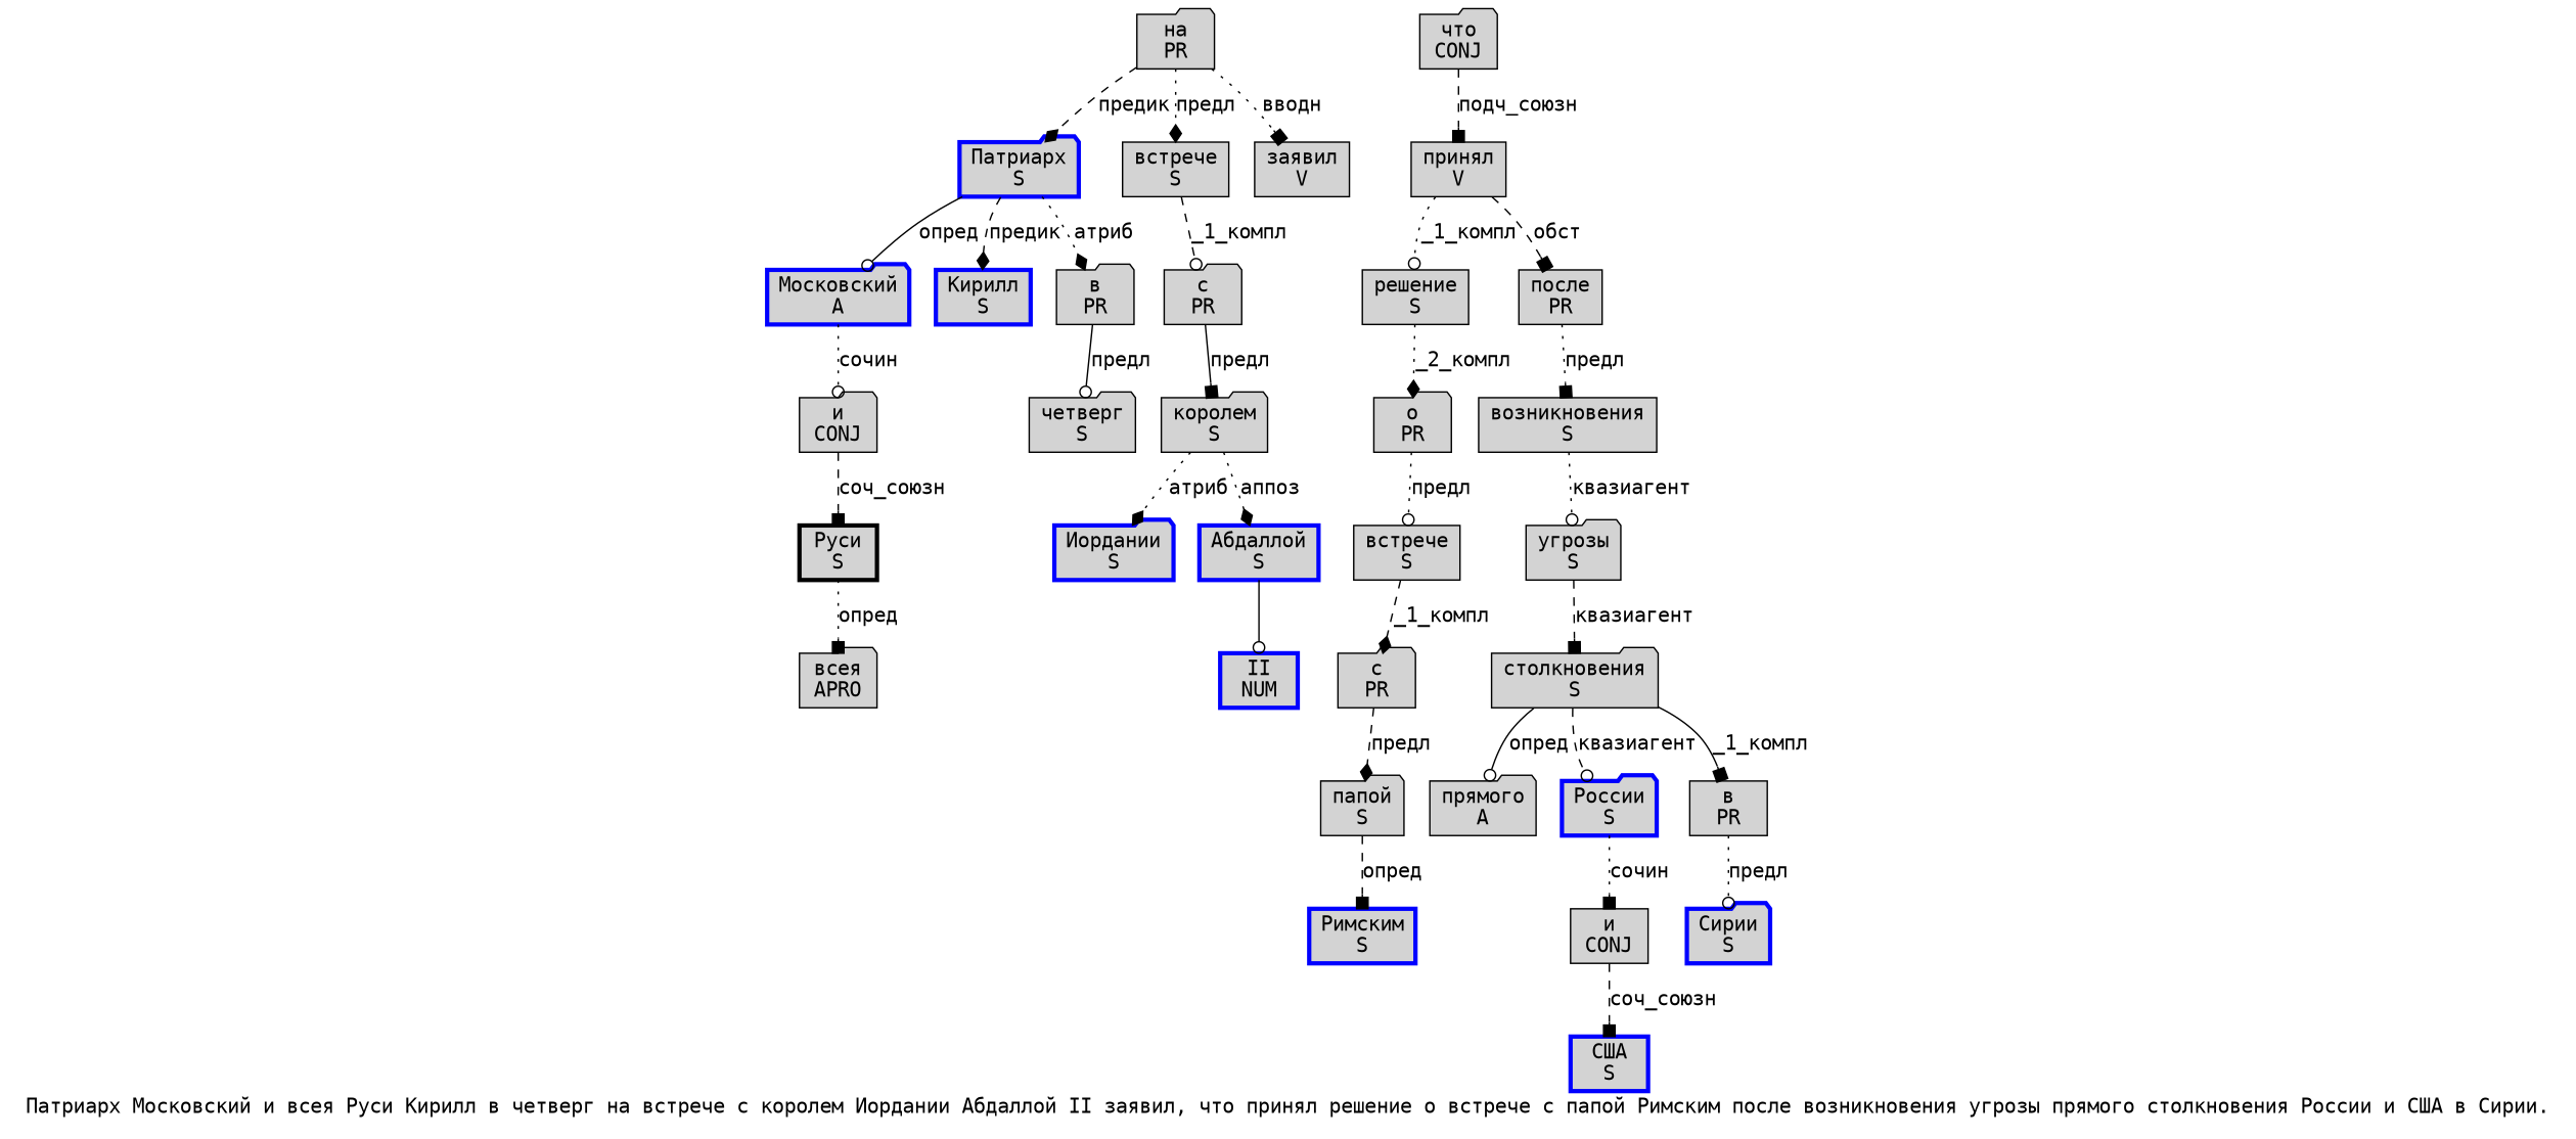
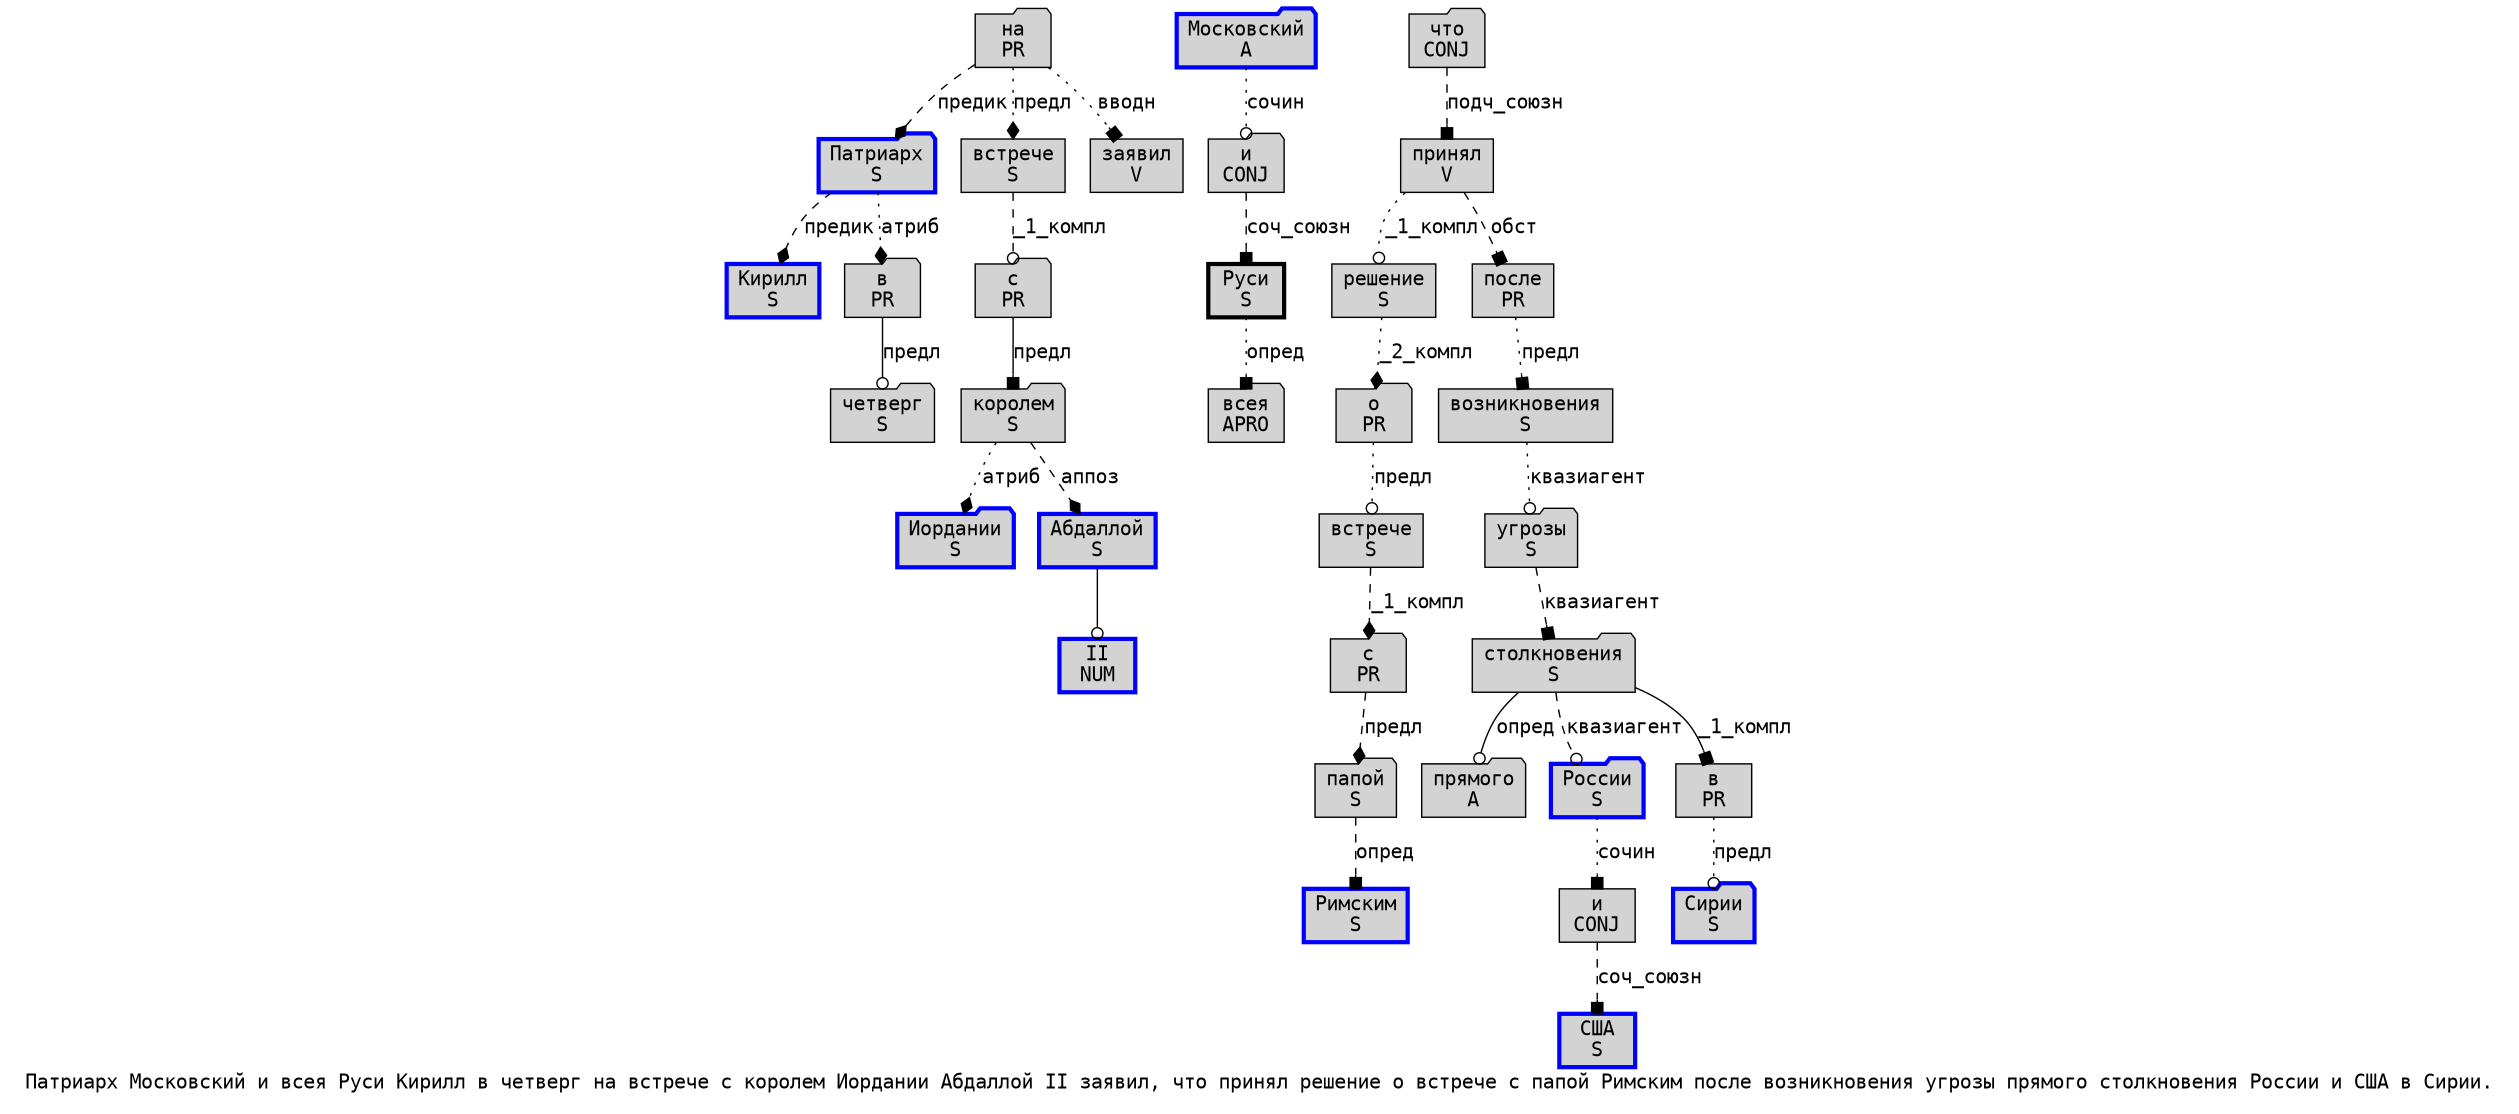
  digraph {
    fontname="DejaVu Sans Mono"
    label="Патриарх Московский и всея Руси Кирилл в четверг на встрече с королем Иордании Абдаллой II заявил, что принял решение о встрече с папой Римским после возникновения угрозы прямого столкновения России и США в Сирии."
    node [fillcolor=lightgray fontname="DejaVu Sans Mono" penwidth=1 shape=folder style=filled]
    edge [arrowhead=box fontname="DejaVu Sans Mono" style=dotted]
    n1 [color=blue label="Патриарх\nS" penwidth=3]
    n2 [color=blue label="Московский\nA" penwidth=3]
    n3 [color=blue label="Кирилл\nS" penwidth=3 shape=box]
    n4 [label="в\nPR"]
    n5 [label="и\nCONJ"]
    n6 [label="четверг\nS"]
    n7 [color=black label="Руси\nS" penwidth=3 shape=box]
    n8 [label="всея\nAPRO"]
    n9 [label="на\nPR"]
    n10 [label="встрече\nS" shape=box]
    n11 [label="заявил\nV" shape=box]
    n12 [label="с\nPR"]
    n13 [label="королем\nS"]
    n14 [color=blue label="Иордании\nS" penwidth=3]
    n15 [color=blue label="Абдаллой\nS" penwidth=3 shape=box]
    n16 [color=blue label="II\nNUM" penwidth=3 shape=box]
    n17 [label="что\nCONJ"]
    n18 [label="принял\nV" shape=box]
    n19 [label="решение\nS" shape=box]
    n20 [label="после\nPR" shape=box]
    n21 [label="о\nPR"]
    n22 [label="возникновения\nS" shape=box]
    n23 [label="встрече\nS" shape=box]
    n24 [label="с\nPR"]
    n25 [label="папой\nS"]
    n26 [color=blue label="Римским\nS" penwidth=3 shape=box]
    n27 [label="угрозы\nS"]
    n28 [label="столкновения\nS"]
    n29 [label="прямого\nA"]
    n30 [color=blue label="России\nS" penwidth=3]
    n31 [label="в\nPR" shape=box]
    n32 [label="и\nCONJ" shape=box]
    n33 [color=blue label="Сирии\nS" penwidth=3]
    n34 [color=blue label="США\nS" penwidth=3 shape=box]
-   n1 -> n2 [arrowhead=odot label="опред" style=solid]
    n1 -> n3 [arrowhead=diamond label="предик" style=dashed]
    n1 -> n4 [arrowhead=diamond label="атриб"]
    n2 -> n5 [arrowhead=odot label="сочин"]
    n4 -> n6 [arrowhead=odot label="предл" style=solid]
    n5 -> n7 [label="соч_союзн" style=dashed]
    n7 -> n8 [label="опред"]
    n9 -> n1 [arrowhead=diamond label="предик" style=dashed]
    n9 -> n10 [arrowhead=diamond label="предл"]
    n9 -> n11 [label="вводн"]
    n10 -> n12 [arrowhead=odot label="_1_компл" style=dashed]
    n12 -> n13 [label="предл" style=solid]
    n13 -> n14 [arrowhead=diamond label="атриб"]
-   n13 -> n15 [arrowhead=diamond label="аппоз"]
+   n13 -> n15 [arrowhead=diamond label="аппоз" style=dashed]
    n15 -> n16 [arrowhead=odot style=solid]
    n17 -> n18 [label="подч_союзн" style=dashed]
    n18 -> n19 [arrowhead=odot label="_1_компл"]
    n18 -> n20 [label="обст" style=dashed]
    n19 -> n21 [arrowhead=diamond label="_2_компл"]
    n20 -> n22 [label="предл"]
    n21 -> n23 [arrowhead=odot label="предл"]
    n22 -> n27 [arrowhead=odot label="квазиагент"]
    n23 -> n24 [arrowhead=diamond label="_1_компл" style=dashed]
    n24 -> n25 [arrowhead=diamond label="предл" style=dashed]
    n25 -> n26 [label="опред" style=dashed]
    n27 -> n28 [label="квазиагент" style=dashed]
    n28 -> n29 [arrowhead=odot label="опред" style=solid]
    n28 -> n30 [arrowhead=odot label="квазиагент" style=dashed]
    n28 -> n31 [label="_1_компл" style=solid]
    n30 -> n32 [label="сочин"]
    n31 -> n33 [arrowhead=odot label="предл"]
    n32 -> n34 [label="соч_союзн" style=dashed]
  }
